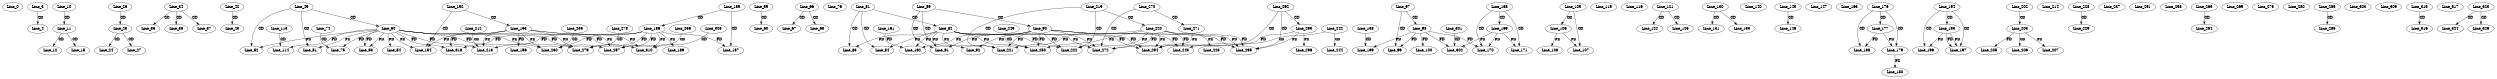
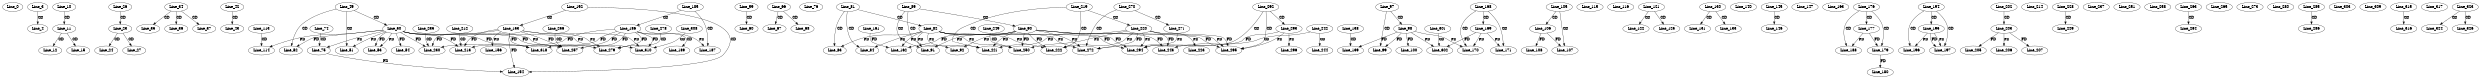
  digraph {
    Line_0
    Line_3
    Line_4
    Line_10
    Line_11
    Line_12
    Line_15
    n8 [label=Line_26]
    Line_23
    Line_24
    Line_27
    Line_34
    Line_35
    Line_36
    Line_37
    Line_42
    Line_43
    Line_49
    Line_50
    Line_51
    Line_52
    Line_53
    Line_54
    Line_75
    Line_114
    Line_154
    Line_213
    n28 [label=Line_230]
    Line_257
    Line_279
    Line_310
    Line_318
    Line_59
    Line_60
    Line_66
    Line_67
    Line_68
    Line_74
    Line_76
    Line_81
    Line_82
    Line_83
    Line_84
    Line_91
    Line_162
    Line_221
    Line_222
    Line_250
    Line_272
    Line_294
    Line_295
    Line_89
    Line_90
    Line_92
    Line_243
    Line_97
    Line_98
    Line_99
    Line_100
    Line_139
    Line_170
    Line_302
    Line_105
    Line_106
    Line_107
    Line_108
    Line_113
    Line_115
    Line_116
    Line_121
    Line_122
    Line_125
    Line_130
    Line_131
    Line_133
    Line_138
    Line_140
    Line_145
    Line_146
    Line_147
    Line_152
    Line_153
    Line_156
    Line_161
    Line_163
    Line_168
    Line_169
    Line_171
    Line_176
    Line_177
    n91 [label=Line_188]
    Line_179
    Line_180
    Line_185
    Line_186
    Line_187
    Line_189
    Line_194
    Line_195
    Line_196
    Line_197
    Line_202
    Line_203
    Line_205
    Line_206
    Line_207
    Line_212
    Line_214
    Line_219
    Line_220
    Line_223
    Line_228
    Line_229
    Line_235
    Line_237
    Line_242
    Line_244
    Line_249
    Line_251
    Line_256
    Line_258
    Line_263
    Line_264
    Line_265
    Line_270
    Line_271
    Line_273
    Line_278
    Line_280
    Line_285
    Line_286
    Line_292
    Line_293
    Line_296
    Line_301
    Line_303
    Line_309
    Line_308
    Line_315
    Line_316
    Line_317
    Line_323
    Line_324
    Line_326
    Line_3 -> Line_4 [label=CD]
    Line_10 -> Line_11 [label=CD]
    Line_11 -> Line_12 [label=CD]
    Line_11 -> Line_15 [label=CD]
    n8 -> Line_23 [label=CD]
    Line_23 -> Line_24 [label=CD]
    Line_23 -> Line_27 [label=CD]
    Line_34 -> Line_35 [label=CD]
    Line_34 -> Line_36 [label=CD]
    Line_34 -> Line_37 [label=CD]
    Line_42 -> Line_43 [label=CD]
    Line_49 -> Line_50 [label=CD]
    Line_49 -> Line_51 [label=CD]
    Line_49 -> Line_52 [label=CD]
    Line_50 -> Line_51 [label=FD]
    Line_50 -> Line_52 [label=FD]
    Line_50 -> Line_53 [label=FD]
    Line_50 -> Line_53 [label=FD]
    Line_50 -> Line_54 [label=FD]
    Line_50 -> Line_75 [label=FD]
    Line_50 -> Line_114 [label=FD]
-   Line_50 -> Line_154 [label=FD]
+   Line_75 -> Line_154 [label=FD]
    Line_50 -> Line_213 [label=FD]
    Line_50 -> n28 [label=FD]
    Line_50 -> Line_257 [label=FD]
    Line_50 -> Line_279 [label=FD]
    Line_50 -> Line_310 [label=FD]
    Line_50 -> Line_318 [label=FD]
    Line_59 -> Line_60 [label=CD]
    Line_66 -> Line_67 [label=CD]
    Line_66 -> Line_68 [label=CD]
    Line_74 -> Line_75 [label=CD]
    Line_81 -> Line_82 [label=CD]
    Line_81 -> Line_83 [label=CD]
    Line_81 -> Line_84 [label=CD]
    Line_82 -> Line_83 [label=FD]
    Line_82 -> Line_84 [label=FD]
    Line_82 -> Line_91 [label=FD]
    Line_82 -> Line_162 [label=FD]
    Line_82 -> Line_221 [label=FD]
    Line_82 -> Line_222 [label=FD]
    Line_82 -> Line_250 [label=FD]
    Line_82 -> Line_272 [label=FD]
    Line_82 -> Line_294 [label=FD]
    Line_82 -> Line_295 [label=FD]
    Line_89 -> Line_91 [label=CD]
    Line_89 -> Line_90 [label=CD]
    Line_89 -> Line_92 [label=CD]
    Line_90 -> Line_91 [label=FD]
    Line_90 -> Line_162 [label=FD]
    Line_90 -> Line_221 [label=FD]
    Line_90 -> Line_222 [label=FD]
    Line_90 -> Line_250 [label=FD]
    Line_90 -> Line_272 [label=FD]
    Line_90 -> Line_294 [label=FD]
    Line_90 -> Line_295 [label=FD]
    Line_90 -> Line_92 [label=FD]
    Line_90 -> Line_243 [label=FD]
    Line_97 -> Line_98 [label=CD]
    Line_97 -> Line_99 [label=CD]
    Line_98 -> Line_99 [label=FD]
    Line_98 -> Line_100 [label=FD]
    Line_98 -> Line_139 [label=FD]
    Line_98 -> Line_170 [label=FD]
    Line_98 -> Line_302 [label=FD]
    Line_105 -> Line_106 [label=CD]
    Line_105 -> Line_107 [label=CD]
    Line_106 -> Line_107 [label=FD]
    Line_106 -> Line_108 [label=FD]
    Line_113 -> Line_114 [label=CD]
    Line_121 -> Line_122 [label=CD]
    Line_121 -> Line_125 [label=CD]
    Line_130 -> Line_131 [label=CD]
    Line_130 -> Line_133 [label=CD]
    Line_138 -> Line_139 [label=CD]
    Line_145 -> Line_146 [label=CD]
    Line_152 -> Line_154 [label=CD]
    Line_152 -> Line_153 [label=CD]
    Line_153 -> Line_154 [label=FD]
    Line_153 -> Line_213 [label=FD]
    Line_153 -> n28 [label=FD]
    Line_153 -> Line_257 [label=FD]
    Line_153 -> Line_279 [label=FD]
    Line_153 -> Line_310 [label=FD]
    Line_153 -> Line_318 [label=FD]
    Line_153 -> Line_156 [label=FD]
    Line_161 -> Line_162 [label=FD]
    Line_168 -> Line_170 [label=CD]
    Line_168 -> Line_169 [label=CD]
    Line_168 -> Line_171 [label=CD]
    Line_169 -> Line_170 [label=FD]
    Line_169 -> Line_302 [label=FD]
    Line_169 -> Line_171 [label=FD]
    Line_176 -> Line_177 [label=CD]
    Line_176 -> n91 [label=CD]
    Line_176 -> Line_179 [label=CD]
    Line_177 -> n91 [label=FD]
    Line_177 -> Line_179 [label=FD]
    Line_179 -> Line_180 [label=FD]
    Line_185 -> Line_186 [label=CD]
    Line_185 -> Line_187 [label=CD]
    Line_186 -> Line_213 [label=FD]
    Line_186 -> n28 [label=FD]
    Line_186 -> Line_257 [label=FD]
    Line_186 -> Line_279 [label=FD]
    Line_186 -> Line_310 [label=FD]
    Line_186 -> Line_318 [label=FD]
    Line_186 -> Line_187 [label=FD]
-   Line_186 -> Line_189 [label=FD]
+   Line_186 -> Line_189 [label=CD]
    Line_194 -> Line_195 [label=CD]
    Line_194 -> Line_196 [label=CD]
    Line_194 -> Line_197 [label=CD]
    Line_195 -> Line_196 [label=FD]
    Line_195 -> Line_197 [label=FD]
    Line_195 -> Line_197 [label=FD]
    Line_202 -> Line_203 [label=CD]
    Line_203 -> Line_205 [label=FD]
-   Line_203 -> Line_206 [label=CD]
+   Line_203 -> Line_206 [label=FD]
    Line_203 -> Line_207 [label=FD]
    Line_212 -> Line_213 [label=CD]
    Line_219 -> Line_221 [label=CD]
    Line_219 -> Line_222 [label=CD]
    Line_219 -> Line_220 [label=CD]
    Line_220 -> Line_221 [label=FD]
    Line_220 -> Line_222 [label=FD]
    Line_220 -> Line_250 [label=FD]
    Line_220 -> Line_272 [label=FD]
    Line_220 -> Line_294 [label=FD]
    Line_220 -> Line_295 [label=FD]
    Line_220 -> Line_243 [label=FD]
    Line_220 -> Line_223 [label=FD]
    Line_228 -> Line_229 [label=CD]
    Line_235 -> n28 [label=CD]
    Line_242 -> Line_243 [label=CD]
    Line_242 -> Line_244 [label=CD]
    Line_249 -> Line_250 [label=CD]
    Line_256 -> Line_257 [label=CD]
    Line_263 -> Line_264 [label=CD]
    Line_270 -> Line_272 [label=CD]
    Line_270 -> Line_271 [label=CD]
    Line_271 -> Line_272 [label=FD]
    Line_278 -> Line_279 [label=CD]
    Line_285 -> Line_286 [label=CD]
    Line_292 -> Line_294 [label=CD]
    Line_292 -> Line_295 [label=CD]
    Line_292 -> Line_293 [label=CD]
    Line_293 -> Line_294 [label=FD]
    Line_293 -> Line_295 [label=FD]
    Line_293 -> Line_296 [label=FD]
    Line_301 -> Line_302 [label=CD]
    Line_308 -> Line_310 [label=CD]
    Line_315 -> Line_316 [label=CD]
    Line_323 -> Line_324 [label=CD]
    Line_323 -> Line_326 [label=CD]
  }
